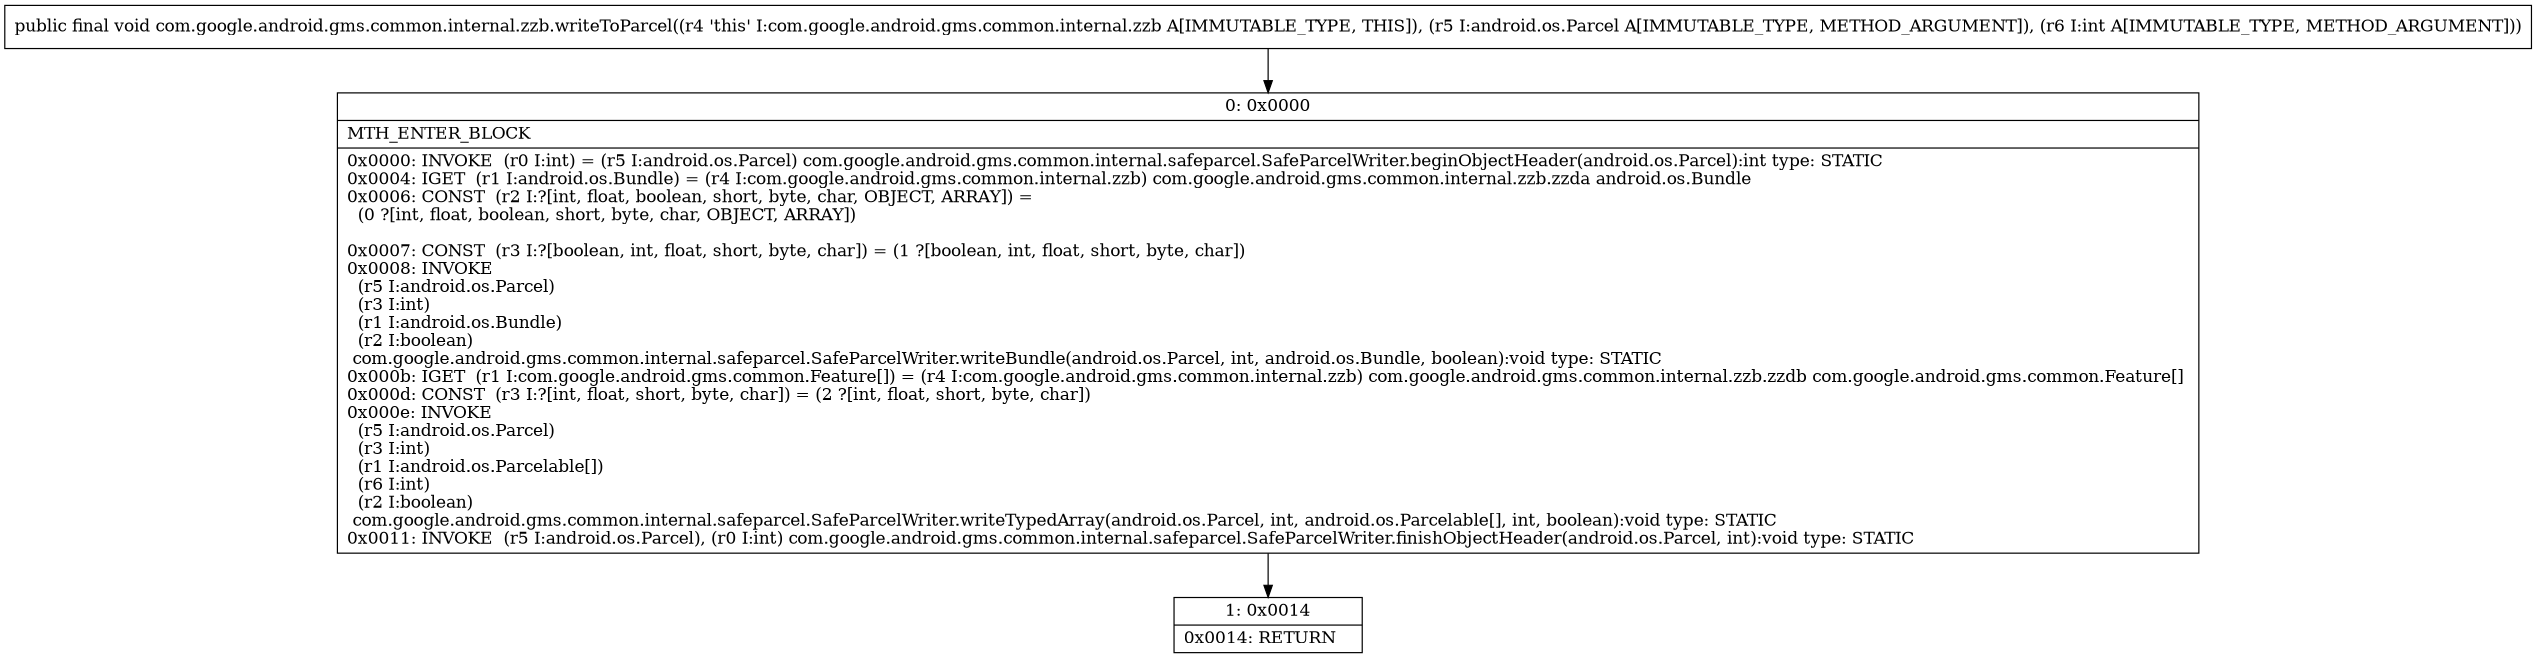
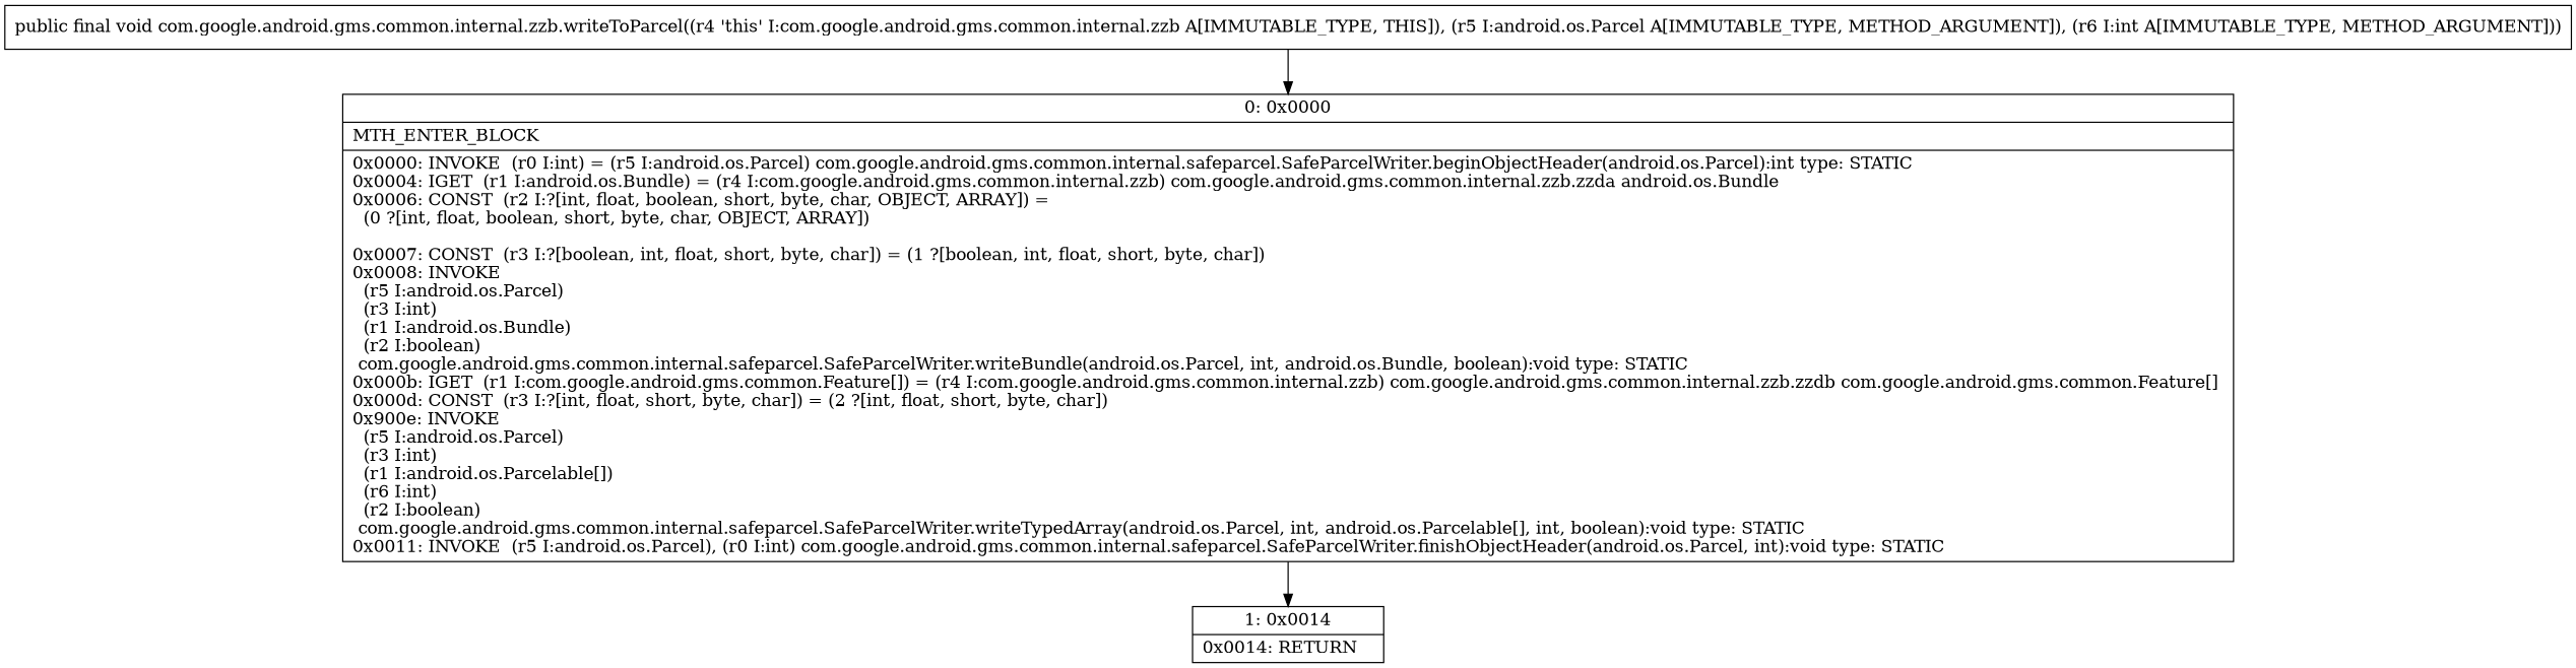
  digraph {
    node [shape=record]
-   n1 [label="{0\:\ 0x0000|MTH_ENTER_BLOCK\l|0x0000: INVOKE  (r0 I:int) = (r5 I:android.os.Parcel) com.google.android.gms.common.internal.safeparcel.SafeParcelWriter.beginObjectHeader(android.os.Parcel):int type: STATIC \l0x0004: IGET  (r1 I:android.os.Bundle) = (r4 I:com.google.android.gms.common.internal.zzb) com.google.android.gms.common.internal.zzb.zzda android.os.Bundle \l0x0006: CONST  (r2 I:?[int, float, boolean, short, byte, char, OBJECT, ARRAY]) = \l  (0 ?[int, float, boolean, short, byte, char, OBJECT, ARRAY])\l \l0x0007: CONST  (r3 I:?[boolean, int, float, short, byte, char]) = (1 ?[boolean, int, float, short, byte, char]) \l0x0008: INVOKE  \l  (r5 I:android.os.Parcel)\l  (r3 I:int)\l  (r1 I:android.os.Bundle)\l  (r2 I:boolean)\l com.google.android.gms.common.internal.safeparcel.SafeParcelWriter.writeBundle(android.os.Parcel, int, android.os.Bundle, boolean):void type: STATIC \l0x000b: IGET  (r1 I:com.google.android.gms.common.Feature[]) = (r4 I:com.google.android.gms.common.internal.zzb) com.google.android.gms.common.internal.zzb.zzdb com.google.android.gms.common.Feature[] \l0x000d: CONST  (r3 I:?[int, float, short, byte, char]) = (2 ?[int, float, short, byte, char]) \l0x000e: INVOKE  \l  (r5 I:android.os.Parcel)\l  (r3 I:int)\l  (r1 I:android.os.Parcelable[])\l  (r6 I:int)\l  (r2 I:boolean)\l com.google.android.gms.common.internal.safeparcel.SafeParcelWriter.writeTypedArray(android.os.Parcel, int, android.os.Parcelable[], int, boolean):void type: STATIC \l0x0011: INVOKE  (r5 I:android.os.Parcel), (r0 I:int) com.google.android.gms.common.internal.safeparcel.SafeParcelWriter.finishObjectHeader(android.os.Parcel, int):void type: STATIC \l}"]
+   n1 [label="{0\:\ 0x0000|MTH_ENTER_BLOCK\l|0x0000: INVOKE  (r0 I:int) = (r5 I:android.os.Parcel) com.google.android.gms.common.internal.safeparcel.SafeParcelWriter.beginObjectHeader(android.os.Parcel):int type: STATIC \l0x0004: IGET  (r1 I:android.os.Bundle) = (r4 I:com.google.android.gms.common.internal.zzb) com.google.android.gms.common.internal.zzb.zzda android.os.Bundle \l0x0006: CONST  (r2 I:?[int, float, boolean, short, byte, char, OBJECT, ARRAY]) = \l  (0 ?[int, float, boolean, short, byte, char, OBJECT, ARRAY])\l \l0x0007: CONST  (r3 I:?[boolean, int, float, short, byte, char]) = (1 ?[boolean, int, float, short, byte, char]) \l0x0008: INVOKE  \l  (r5 I:android.os.Parcel)\l  (r3 I:int)\l  (r1 I:android.os.Bundle)\l  (r2 I:boolean)\l com.google.android.gms.common.internal.safeparcel.SafeParcelWriter.writeBundle(android.os.Parcel, int, android.os.Bundle, boolean):void type: STATIC \l0x000b: IGET  (r1 I:com.google.android.gms.common.Feature[]) = (r4 I:com.google.android.gms.common.internal.zzb) com.google.android.gms.common.internal.zzb.zzdb com.google.android.gms.common.Feature[] \l0x000d: CONST  (r3 I:?[int, float, short, byte, char]) = (2 ?[int, float, short, byte, char]) \l0x900e: INVOKE  \l  (r5 I:android.os.Parcel)\l  (r3 I:int)\l  (r1 I:android.os.Parcelable[])\l  (r6 I:int)\l  (r2 I:boolean)\l com.google.android.gms.common.internal.safeparcel.SafeParcelWriter.writeTypedArray(android.os.Parcel, int, android.os.Parcelable[], int, boolean):void type: STATIC \l0x0011: INVOKE  (r5 I:android.os.Parcel), (r0 I:int) com.google.android.gms.common.internal.safeparcel.SafeParcelWriter.finishObjectHeader(android.os.Parcel, int):void type: STATIC \l}"]
    n2 [label="{1\:\ 0x0014|0x0014: RETURN   \l}"]
    n3 [label="{public final void com.google.android.gms.common.internal.zzb.writeToParcel((r4 'this' I:com.google.android.gms.common.internal.zzb A[IMMUTABLE_TYPE, THIS]), (r5 I:android.os.Parcel A[IMMUTABLE_TYPE, METHOD_ARGUMENT]), (r6 I:int A[IMMUTABLE_TYPE, METHOD_ARGUMENT])) }"]
    n1 -> n2
    n3 -> n1
  }
